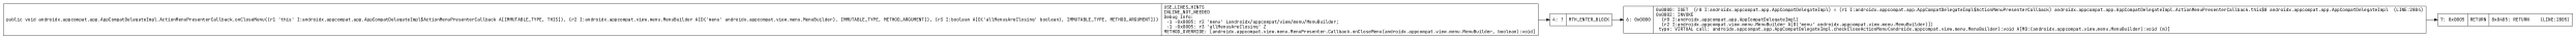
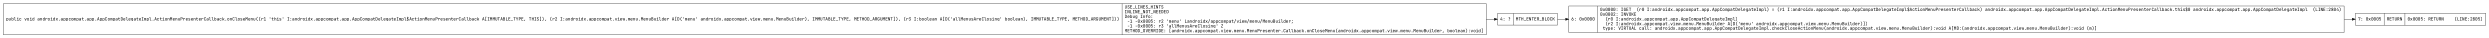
  digraph {
    fontname="JetBrains Mono"
    rankdir=LR
    node [fontname="JetBrains Mono" shape=record]
    edge [fontname="JetBrains Mono"]
    n1 [label="{4\:\ ?|MTH_ENTER_BLOCK\l}"]
    n2 [label="{6\:\ 0x0000|0x0000: IGET  (r0 I:androidx.appcompat.app.AppCompatDelegateImpl) = (r1 I:androidx.appcompat.app.AppCompatDelegateImpl$ActionMenuPresenterCallback) androidx.appcompat.app.AppCompatDelegateImpl.ActionMenuPresenterCallback.this$0 androidx.appcompat.app.AppCompatDelegateImpl  (LINE:2804)\l0x0002: INVOKE  \l  (r0 I:androidx.appcompat.app.AppCompatDelegateImpl)\l  (r2 I:androidx.appcompat.view.menu.MenuBuilder A[D('menu' androidx.appcompat.view.menu.MenuBuilder)])\l type: VIRTUAL call: androidx.appcompat.app.AppCompatDelegateImpl.checkCloseActionMenu(androidx.appcompat.view.menu.MenuBuilder):void A[MD:(androidx.appcompat.view.menu.MenuBuilder):void (m)]\l}"]
-   n3 [label="{7\:\ 0x0005|RETURN\l|0x0405: RETURN    (LINE:2805)\l}"]
+   n3 [label="{7\:\ 0x0005|RETURN\l|0x0005: RETURN    (LINE:2805)\l}"]
    n4 [label="{public void androidx.appcompat.app.AppCompatDelegateImpl.ActionMenuPresenterCallback.onCloseMenu((r1 'this' I:androidx.appcompat.app.AppCompatDelegateImpl$ActionMenuPresenterCallback A[IMMUTABLE_TYPE, THIS]), (r2 I:androidx.appcompat.view.menu.MenuBuilder A[D('menu' androidx.appcompat.view.menu.MenuBuilder), IMMUTABLE_TYPE, METHOD_ARGUMENT]), (r3 I:boolean A[D('allMenusAreClosing' boolean), IMMUTABLE_TYPE, METHOD_ARGUMENT]))  | USE_LINES_HINTS\lINLINE_NOT_NEEDED\lDebug Info:\l  \-1 \-0x0005: r2 'menu' Landroidx\/appcompat\/view\/menu\/MenuBuilder;\l  \-1 \-0x0005: r3 'allMenusAreClosing' Z\lMETHOD_OVERRIDE: [androidx.appcompat.view.menu.MenuPresenter.Callback.onCloseMenu(androidx.appcompat.view.menu.MenuBuilder, boolean):void]\l}"]
    n1 -> n2
    n2 -> n3
    n4 -> n1
  }
